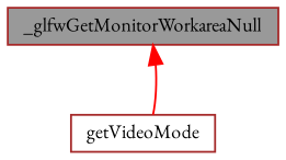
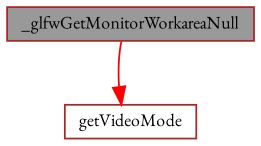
  digraph {
    rankdir=TB
    fontname="EB Garamond"
    node [color=brown fontname="EB Garamond" fontsize=10 shape=box style=filled]
    n1 [fillcolor=grey60 fontcolor=black height=0.2 label=_glfwGetMonitorWorkareaNull width=0.4]
    n2 [fillcolor=white height=0.2 label=getVideoMode width=0.4]
-   n2 -> n1 [color=red fontname="EB Garamond" fontsize=10 labelfontname=Helvetica labelfontsize=10 style=solid]
+   n1 -> n2 [color=red fontname="EB Garamond" fontsize=10 labelfontname=Helvetica labelfontsize=10 style=solid]
  }
